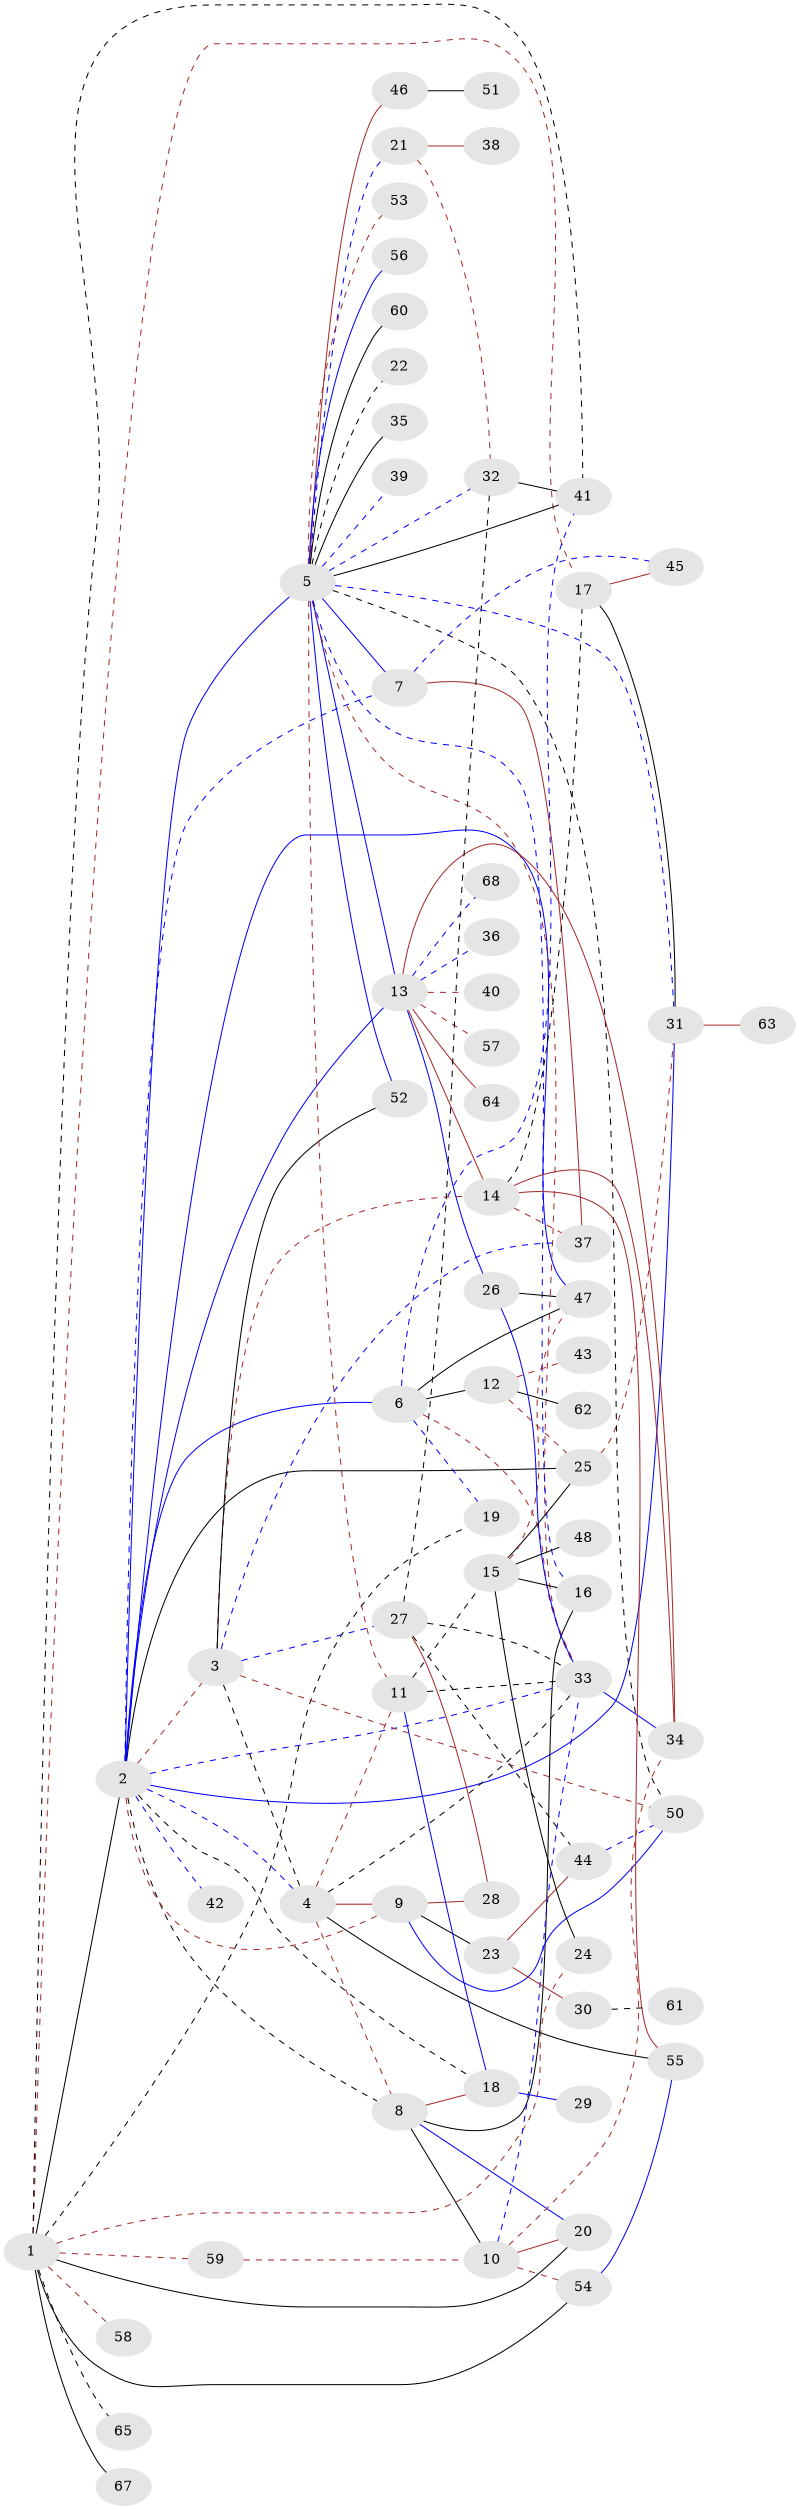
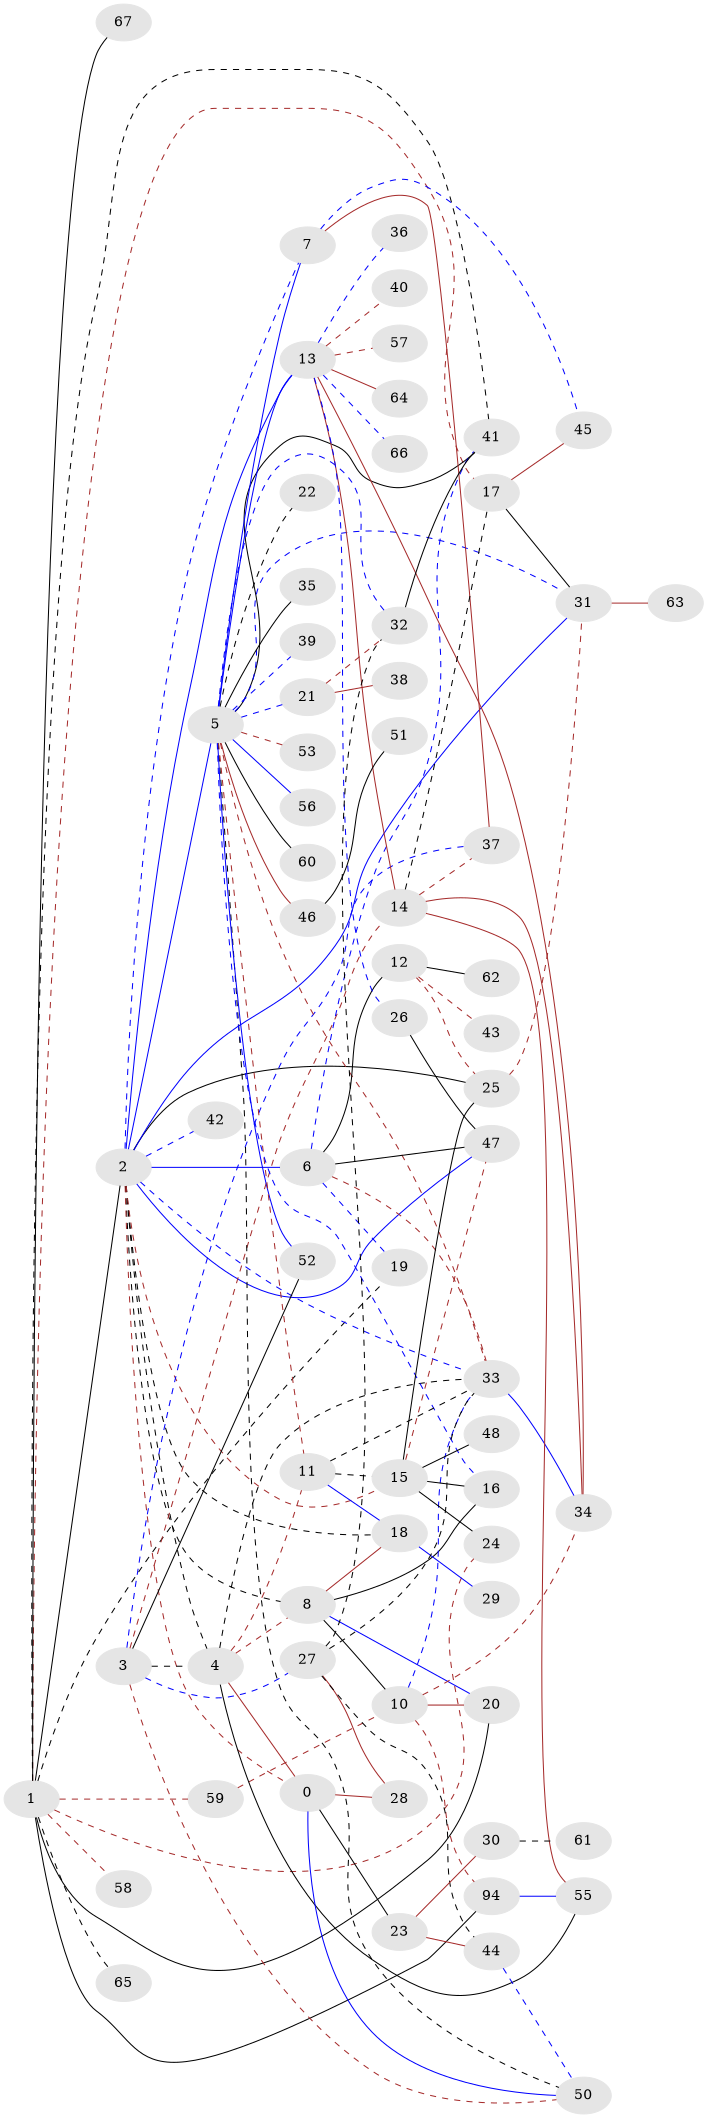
  graph {
    rankdir=LR
    node [color=gray90 style=filled]
    edge [color=brown style=dashed weight=1.0]
    1
    2
    17
    19
    20
    24
    41
-   54
+   54 [label=94]
    58
    59
    65
    67
    3
    4
    5
    6
    7
    8
-   9
+   9 [label=0]
    13
    18
    25
    31
    33
    42
    47
    10
    34
    45
    55
    14
    27
    37
    50
    52
    11
    16
    21
    22
    32
    35
    39
    46
    53
    56
    60
    12
    23
    28
    26
    36
    40
    57
    64
-   66 [label=68]
+   66
    29
    63
    44
    15
    38
    51
    43
    62
    30
    48
    61
    1 -- 2 [color=black style=solid]
    1 -- 17
    1 -- 19 [color=black]
    1 -- 20 [color=black style=solid]
    1 -- 24
    1 -- 41 [color=black]
    1 -- 54 [color=black style=solid]
    1 -- 58
    1 -- 59
    1 -- 65 [color=black]
    1 -- 67 [color=black style=solid]
-   2 -- 3
-   2 -- 4 [color=blue]
+   2 -- 15
+   2 -- 4 [color=black]
    2 -- 5 [color=blue style=solid]
    2 -- 6 [color=blue style=solid]
    2 -- 7 [color=blue]
    2 -- 8 [color=black]
    2 -- 9
    2 -- 13 [color=blue style=solid]
    2 -- 18 [color=black]
    2 -- 25 [color=black style=solid]
    2 -- 31 [color=blue style=solid]
    2 -- 33 [color=blue]
    2 -- 42 [color=blue weight=3.0]
    2 -- 47 [color=blue style=solid]
    17 -- 31 [color=black style=solid]
    17 -- 45 [style=solid]
    54 -- 55 [color=blue style=solid]
    59 -- 10
    3 -- 4 [color=black]
    3 -- 14
    3 -- 27 [color=blue]
    3 -- 37 [color=blue]
    3 -- 50 [weight=2.0]
    3 -- 52 [color=black style=solid]
    4 -- 8
    4 -- 9 [style=solid weight=6.0]
    4 -- 33 [color=black]
    4 -- 55 [color=black style=solid]
    4 -- 11
    5 -- 41 [color=black style=solid]
    5 -- 7 [color=blue style=solid]
    5 -- 13 [color=blue style=solid weight=2.0]
    5 -- 31 [color=blue]
    5 -- 33
    5 -- 50 [color=black]
    5 -- 52 [color=blue style=solid]
    5 -- 11
    5 -- 16 [color=blue]
    5 -- 21 [color=blue]
    5 -- 22 [color=black]
    5 -- 32 [color=blue]
    5 -- 35 [color=black style=solid]
    5 -- 39 [color=blue]
    5 -- 46 [style=solid]
    5 -- 53
    5 -- 56 [color=blue style=solid]
    5 -- 60 [color=black style=solid]
    6 -- 19 [color=blue weight=4.0]
    6 -- 41 [color=blue weight=2.0]
    6 -- 33
    6 -- 47 [color=black style=solid]
    6 -- 12 [color=black style=solid]
    7 -- 45 [color=blue]
    7 -- 37 [style=solid]
    8 -- 20 [color=blue style=solid]
    8 -- 18 [style=solid]
    8 -- 10 [color=black style=solid]
    8 -- 16 [color=black style=solid]
    9 -- 50 [color=blue style=solid]
    9 -- 23 [color=black style=solid]
    9 -- 28 [style=solid]
    13 -- 34 [style=solid]
    13 -- 14 [style=solid]
-   13 -- 26 [color=blue style=solid]
+   13 -- 26 [color=blue]
    13 -- 36 [color=blue]
    13 -- 40
    13 -- 57
    13 -- 64 [style=solid]
    13 -- 66 [color=blue]
    18 -- 29 [color=blue style=solid]
    25 -- 31
    31 -- 63 [style=solid]
    33 -- 34 [color=blue style=solid]
    10 -- 20 [style=solid]
    10 -- 54
    10 -- 33 [color=blue]
    10 -- 34 [weight=3.0]
    14 -- 17 [color=black]
    14 -- 34 [style=solid]
    14 -- 55 [style=solid]
    14 -- 37
    27 -- 33 [color=black weight=2.0]
    27 -- 32 [color=black weight=6.0]
    27 -- 28 [style=solid]
    27 -- 44 [color=black]
    11 -- 18 [color=blue style=solid]
    11 -- 33 [color=black]
    11 -- 15 [color=black]
    21 -- 32
    21 -- 38 [style=solid]
    32 -- 41 [color=black style=solid]
    46 -- 51 [color=black style=solid]
    12 -- 25
    12 -- 43
    12 -- 62 [color=black style=solid]
    23 -- 44 [style=solid]
    23 -- 30 [style=solid]
-   26 -- 33 [color=blue style=solid]
    26 -- 47 [color=black style=solid weight=3.0]
    44 -- 50 [color=blue]
    15 -- 24 [color=black style=solid]
    15 -- 25 [color=black style=solid]
    15 -- 47
    15 -- 16 [color=black style=solid]
    15 -- 48 [color=black style=solid]
    30 -- 61 [color=black]
  }
